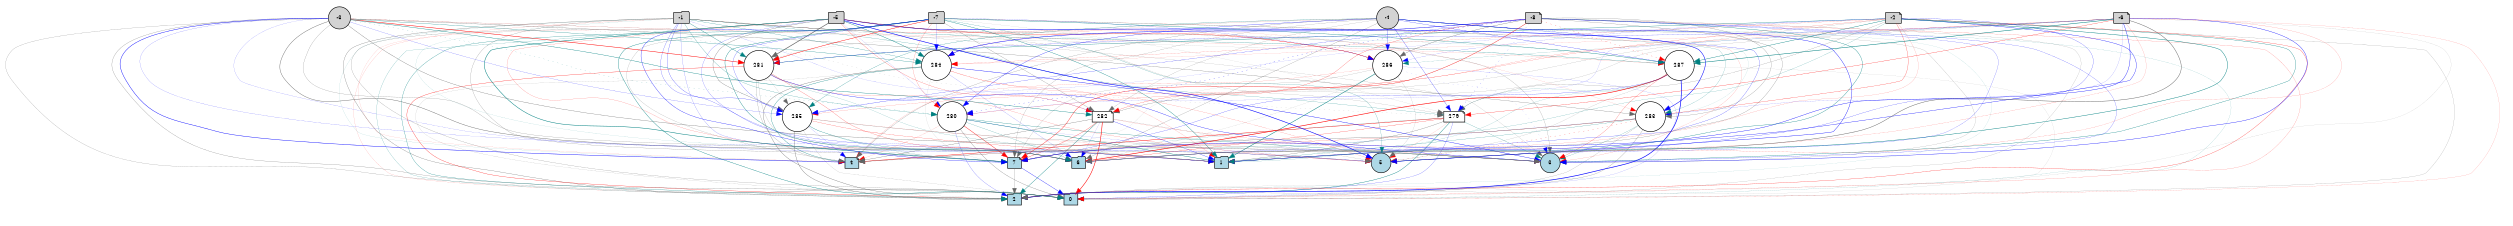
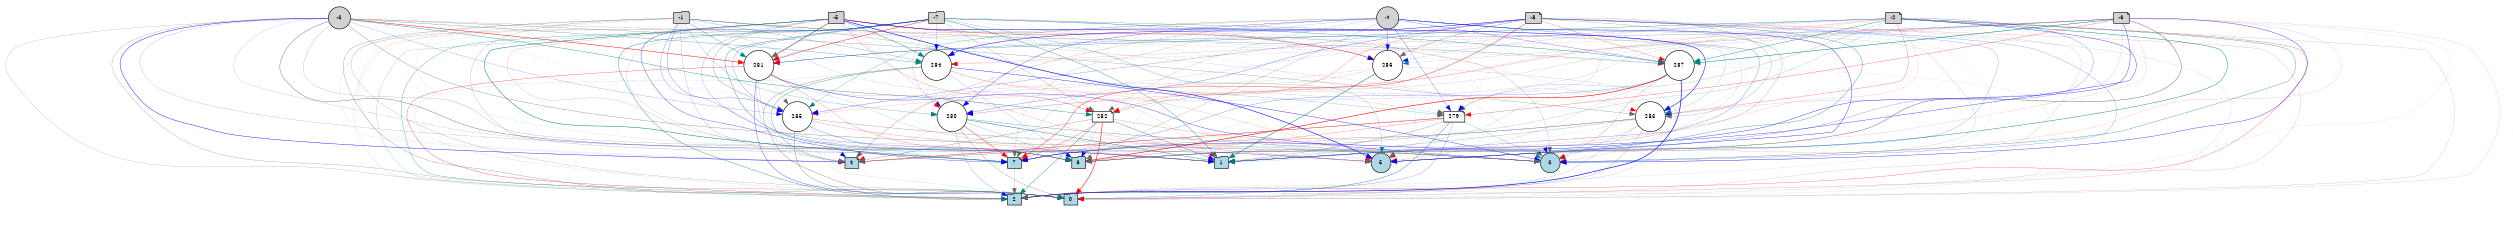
  digraph {
    node [fillcolor=white fontsize=9 shape=circle style=filled]
    edge [color=gray40 style=solid]
    -1 [fillcolor=lightgray height=0.2 shape=folder width=0.2]
    0 [fillcolor=lightblue height=0.2 shape=folder width=0.2]
    1 [fillcolor=lightblue height=0.2 shape=folder width=0.2]
    2 [fillcolor=lightblue height=0.2 shape=folder width=0.2]
    3 [fillcolor=lightblue height=0.2 width=0.2]
    4 [fillcolor=lightblue height=0.2 shape=note width=0.2]
    5 [fillcolor=lightblue height=0.2 width=0.2]
    6 [fillcolor=lightblue height=0.2 shape=folder width=0.2]
    7 [fillcolor=lightblue height=0.2 shape=note width=0.2]
    279 [height=0.2 shape=note width=0.2]
    280 [height=0.2 width=0.2]
    281 [height=0.2 width=0.2]
    282 [height=0.2 shape=note width=0.2]
    283 [height=0.2 width=0.2]
    284 [height=0.2 width=0.2]
    285 [height=0.2 width=0.2]
    286 [height=0.2 width=0.2]
    287 [height=0.2 width=0.2]
    -2 [fillcolor=lightgray height=0.2 shape=note width=0.2]
    -3 [fillcolor=lightgray height=0.2 width=0.2]
    -4 [fillcolor=lightgray height=0.2 width=0.2]
    -5 [fillcolor=lightgray height=0.2 shape=folder width=0.2]
    -6 [fillcolor=lightgray height=0.2 shape=note width=0.2]
    -7 [fillcolor=lightgray height=0.2 shape=folder width=0.2]
    -8 [fillcolor=lightgray height=0.2 shape=note width=0.2]
    -1 -> 0 [penwidth=0.4388637602888592]
    -1 -> 1 [color=blue penwidth=0.21122519643054355]
    -1 -> 2 [color=red penwidth=0.128807040348254]
    -1 -> 3 [penwidth=0.1779534143222513]
    -1 -> 4 [color=teal penwidth=0.11637383618203988]
    -1 -> 5 [color=blue penwidth=0.29321692492382795]
    -1 -> 6 [color=teal penwidth=0.1162572697196513]
    -1 -> 7 [penwidth=0.30289663925089527]
    -1 -> 279 [color=teal penwidth=0.29797794477545747]
    -1 -> 280 [color=teal penwidth=0.32313810455019143]
    -1 -> 281 [color=teal penwidth=0.4873178451779876]
    -1 -> 282 [color=blue penwidth=0.13532837074125031]
    -1 -> 283 [color=red penwidth=0.10988686071345978]
    -1 -> 284 [color=teal penwidth=0.3515663139218953]
    -1 -> 285 [color=blue penwidth=0.34407188543114847]
    -1 -> 286 [color=red penwidth=0.1820448236232807]
    -1 -> 287 [color=teal penwidth=0.38142373821425657]
    7 -> 2 [penwidth=0.32147567811995015]
    279 -> 0 [color=blue penwidth=0.27601421731743797]
    279 -> 1 [penwidth=0.43211267757905936]
    279 -> 2 [color=teal penwidth=0.6132852678884614]
    279 -> 3 [color=teal penwidth=0.2952792299471725]
    279 -> 4 [color=red penwidth=0.660117624604624]
    279 -> 5 [color=red penwidth=0.13023018678389353]
    279 -> 6 [color=red penwidth=0.33713262168242625]
    279 -> 7 [color=teal penwidth=0.17020451431010092]
    280 -> 0 [penwidth=0.4235576613321391]
    280 -> 1 [color=teal penwidth=0.6316133029000093]
    280 -> 2 [color=blue penwidth=0.2498526508774615]
    280 -> 3 [color=teal penwidth=0.4396154003661049]
    280 -> 4 [color=red penwidth=0.13830425809739538]
    280 -> 5 [color=blue penwidth=0.12439486379413045]
    280 -> 6 [color=teal penwidth=0.29100155265184324]
    280 -> 7 [color=red penwidth=0.604148815490247]
-   7 -> 0 [color=blue penwidth=0.4882806543900837]
+   281 -> 0 [color=blue penwidth=0.4882806543900837]
    281 -> 1 [color=teal penwidth=0.21029038986108767]
    281 -> 2 [color=red penwidth=0.4485246463870818]
    281 -> 3 [color=blue penwidth=0.5047134202300628]
    281 -> 4 [penwidth=0.2976655394823844]
    281 -> 5 [color=red penwidth=0.2076211754181378]
    281 -> 6 [color=red penwidth=0.29601982167117125]
    281 -> 7 [penwidth=0.2225377674428634]
    281 -> 285 [penwidth=0.14371742673713955]
    282 -> 0 [color=red penwidth=0.8748924766124239]
    282 -> 1 [color=blue penwidth=0.387246506575883]
    282 -> 2 [color=teal penwidth=0.5551472690398442]
    282 -> 3 [color=red penwidth=0.16350248777160925]
    282 -> 4 [penwidth=0.4577406560931089]
    282 -> 5 [penwidth=0.17918737553391723]
    282 -> 6 [color=blue penwidth=0.13417303949855114]
    282 -> 7 [color=red penwidth=0.3846276669520444]
    283 -> 0 [penwidth=0.32001953131286404]
    283 -> 1 [color=teal penwidth=0.313701946245206]
    283 -> 2 [penwidth=0.23608442251376327]
    283 -> 3 [color=teal penwidth=0.2574554429838256]
    283 -> 4 [color=red penwidth=0.23230324781575068]
    283 -> 5 [color=red penwidth=0.30409666705950117 style=dotted]
    283 -> 6 [color=blue penwidth=0.1009169799725279]
    283 -> 7 [penwidth=0.456407681981704]
    284 -> 0 [penwidth=0.5130316402885664]
    284 -> 1 [color=red penwidth=0.16790031854715615]
    284 -> 2 [penwidth=0.14423542552109586]
    284 -> 3 [color=blue penwidth=0.5807007300617534]
    284 -> 4 [color=teal penwidth=0.486022080745951]
    284 -> 5 [color=red penwidth=0.18150473169670922]
    284 -> 6 [color=blue penwidth=0.18844915501867648]
    284 -> 7 [penwidth=0.11376679198432127]
    285 -> 0 [penwidth=0.16031496202391057]
    285 -> 1 [color=red penwidth=0.27503949418021123]
    285 -> 2 [penwidth=0.5308124169456137]
    285 -> 3 [penwidth=0.3091715832892765]
    285 -> 4 [color=blue penwidth=0.1518875385987383]
    285 -> 5 [color=red penwidth=0.1178201148454513]
    285 -> 6 [color=teal penwidth=0.3403141667861307]
    285 -> 7 [color=teal penwidth=0.18587016540955004]
    286 -> 0 [color=blue penwidth=0.14276634137191407]
    286 -> 1 [color=teal penwidth=0.7852028417358733]
    286 -> 3 [color=blue penwidth=0.11562577879345165 style=dotted]
    286 -> 4 [color=red penwidth=0.15410451367462244]
    286 -> 5 [penwidth=0.16504839277213879]
    286 -> 6 [penwidth=0.11935768735395014]
    286 -> 7 [penwidth=0.21842310066581655]
    287 -> 0 [penwidth=0.10419046675309257]
    287 -> 1 [color=teal penwidth=0.17883502775941984]
    287 -> 2 [color=blue penwidth=1.05857884781226]
    287 -> 3 [color=red penwidth=0.2763114195805772]
    287 -> 5 [penwidth=0.1815570370722584]
    287 -> 6 [color=red penwidth=0.9737809036604609]
    287 -> 7 [color=blue penwidth=0.3044537317817142]
    287 -> 279 [color=teal penwidth=0.17955142631344936]
    -2 -> 0 [penwidth=0.23131560600125006]
    -2 -> 1 [color=blue penwidth=0.5272031659237973]
    -2 -> 2 [color=red penwidth=0.3763966139059268]
    -2 -> 3 [color=teal penwidth=0.505983842975964]
    -2 -> 4 [color=teal penwidth=0.2368107768768323]
    -2 -> 5 [color=teal penwidth=0.6992522639363546]
    -2 -> 6 [color=blue penwidth=0.2954679149143301]
    -2 -> 7 [color=red penwidth=0.1571432056452311]
    -2 -> 279 [penwidth=0.28534471977502623]
    -2 -> 280 [color=red penwidth=0.22577921264801465]
    -2 -> 281 [color=teal penwidth=0.5263056799983179]
    -2 -> 282 [penwidth=0.20268034349145894]
    -2 -> 283 [color=red penwidth=0.3597197723077109]
    -2 -> 284 [color=red penwidth=0.17001549570286245]
    -2 -> 285 [color=blue penwidth=0.1131757894864725]
    -2 -> 286 [color=blue penwidth=0.15200181655466732]
    -2 -> 287 [color=teal penwidth=0.6068752714232768]
    -3 -> 0 [penwidth=0.36031671132614385]
    -3 -> 1 [penwidth=0.6619339162466384]
    -3 -> 2 [penwidth=0.27596668682719505]
    -3 -> 3 [penwidth=0.48525233661147715]
    -3 -> 4 [color=blue penwidth=0.6777575372632424]
    -3 -> 5 [penwidth=0.30601651554311937]
    -3 -> 6 [color=blue penwidth=0.16214304232308357]
    -3 -> 7 [color=blue penwidth=0.18591273028692434]
    -3 -> 279 [penwidth=0.1602680945453338 style=dotted]
    -3 -> 280 [color=teal penwidth=0.22305399919487656 style=dotted]
    -3 -> 281 [color=red penwidth=0.77478398563553]
    -3 -> 282 [color=teal penwidth=0.5732243134751037]
    -3 -> 283 [penwidth=0.4045363216417296]
    -3 -> 284 [color=teal penwidth=0.4270714349902197]
    -3 -> 285 [color=blue penwidth=0.23528022806657792]
    -3 -> 286 [penwidth=0.13271646171183582]
    -3 -> 287 [color=red penwidth=0.13563297264822483]
    -4 -> 0 [color=teal penwidth=0.15032043993282795]
    -4 -> 1 [color=blue penwidth=0.31811814927628435]
    -4 -> 2 [color=teal penwidth=0.10935507298444312]
    -4 -> 3 [penwidth=0.22288131449664572]
    -4 -> 4 [penwidth=0.3063303253320986]
    -4 -> 5 [color=blue penwidth=0.584241342225938]
    -4 -> 6 [penwidth=0.3176243906807764]
    -4 -> 7 [penwidth=0.24230038761280207]
    -4 -> 279 [color=blue penwidth=0.3518797156332577]
    -4 -> 280 [color=blue penwidth=0.43231517974755884]
    -4 -> 281 [penwidth=0.11638654581398034]
    -4 -> 282 [penwidth=0.2235698717444624]
    -4 -> 283 [color=teal penwidth=0.1080858555925709]
    -4 -> 284 [color=red penwidth=0.10241643244196574]
    -4 -> 285 [color=teal penwidth=0.3708483006668595]
    -4 -> 286 [color=blue penwidth=0.34711374252845506]
    -4 -> 287 [color=blue penwidth=0.35208308110098796]
    -5 -> 0 [penwidth=0.30448586030143737]
    -5 -> 1 [color=blue penwidth=0.2437714513635438]
    -5 -> 2 [color=teal penwidth=0.2529769016758443]
    -5 -> 3 [penwidth=0.28396007144726576]
    -5 -> 4 [color=red penwidth=0.10467010039522005]
    -5 -> 5 [color=blue penwidth=0.9357993638098019]
    -5 -> 6 [color=red penwidth=0.2115288633841618]
    -5 -> 7 [color=teal penwidth=0.8026660172172193]
    -5 -> 279 [penwidth=0.19842686229663747]
    -5 -> 280 [color=blue penwidth=0.11406377602703872]
    -5 -> 281 [penwidth=1.0946960083484345]
    -5 -> 282 [color=red penwidth=0.2817905642083668]
    -5 -> 283 [color=blue penwidth=0.8315409305576728]
    -5 -> 284 [color=teal penwidth=0.60272864936733]
    -5 -> 285 [penwidth=0.45600439274715265]
    -5 -> 286 [color=red penwidth=0.4588799772425456]
    -5 -> 287 [color=teal penwidth=0.11577761869367614]
    -6 -> 0 [color=red penwidth=0.14594786084043754]
    -6 -> 1 [color=red penwidth=0.16137325018027818]
    -6 -> 2 [penwidth=0.12052731853667153]
    -6 -> 3 [color=blue penwidth=0.54970198984673]
    -6 -> 5 [color=red penwidth=0.1682859812793609]
    -6 -> 6 [penwidth=0.7451506118097996]
    -6 -> 7 [color=blue penwidth=0.5679456907078786]
    -6 -> 279 [color=red penwidth=0.3909620282340053]
    -6 -> 280 [color=blue penwidth=0.13387701877138594]
    -6 -> 281 [color=blue penwidth=0.2576172777370431]
    -6 -> 282 [penwidth=0.20458435534132507]
    -6 -> 283 [color=blue penwidth=0.15292402063205562]
    -6 -> 284 [color=red penwidth=0.1200861142870815]
    -6 -> 285 [color=red penwidth=0.1784735248877435]
    -6 -> 286 [color=teal penwidth=0.1879372148983764]
    -6 -> 287 [color=teal penwidth=0.8210560875203323]
    -7 -> 0 [color=teal penwidth=0.5717932265945291]
    -7 -> 1 [color=teal penwidth=0.5456024588988752]
    -7 -> 2 [color=teal penwidth=0.4275055818811052]
    -7 -> 3 [color=red penwidth=0.1556565829454425]
    -7 -> 4 [penwidth=0.2370028764222337]
    -7 -> 5 [color=teal penwidth=0.29237734886381905]
    -7 -> 6 [color=teal penwidth=0.5652640155041342]
    -7 -> 7 [color=blue penwidth=0.4916694825463197]
    -7 -> 279 [penwidth=0.11173159163750238]
    -7 -> 280 [color=red penwidth=0.21595628111496723]
    -7 -> 281 [color=red penwidth=0.6828050080416139]
    -7 -> 282 [penwidth=0.3406232008550798]
    -7 -> 283 [color=teal penwidth=0.24160631298397586]
    -7 -> 284 [color=blue penwidth=0.23326797594414067]
    -7 -> 285 [color=blue penwidth=0.3081358556875401]
    -7 -> 286 [color=blue penwidth=0.17784865049073723]
    -7 -> 287 [color=teal penwidth=0.530855173255431]
    -8 -> 0 [color=red penwidth=0.19301684034336736]
    -8 -> 1 [color=teal penwidth=0.5231744803182065]
    -8 -> 2 [penwidth=0.20269284587064962]
    -8 -> 3 [color=blue penwidth=0.26861022074092566]
    -8 -> 4 [penwidth=0.10568190118530596]
    -8 -> 5 [color=blue penwidth=0.2542547738414845]
    -8 -> 6 [penwidth=0.35769154565256556]
    -8 -> 7 [color=red penwidth=0.5425781893570021]
    -8 -> 279 [color=blue penwidth=0.227323322349932 style=dotted]
-   -8 -> 280 [color=blue penwidth=0.3602745365353546 style=dotted]
+   -8 -> 280 [color=blue penwidth=0.3602745365353546]
    -8 -> 281 [color=red penwidth=0.10094508145212046 style=dotted]
    -8 -> 282 [color=red penwidth=0.30087633557654403]
    -8 -> 283 [penwidth=0.3417697740635009]
    -8 -> 284 [color=blue penwidth=0.7197478257008018]
    -8 -> 285 [color=blue penwidth=0.29124512176475315]
    -8 -> 286 [penwidth=0.4779071537101094]
-   -8 -> 287 [color=red penwidth=0.3187091835272625 style=dotted]
+   -8 -> 287 [color=red penwidth=0.3187091835272625]
  }
